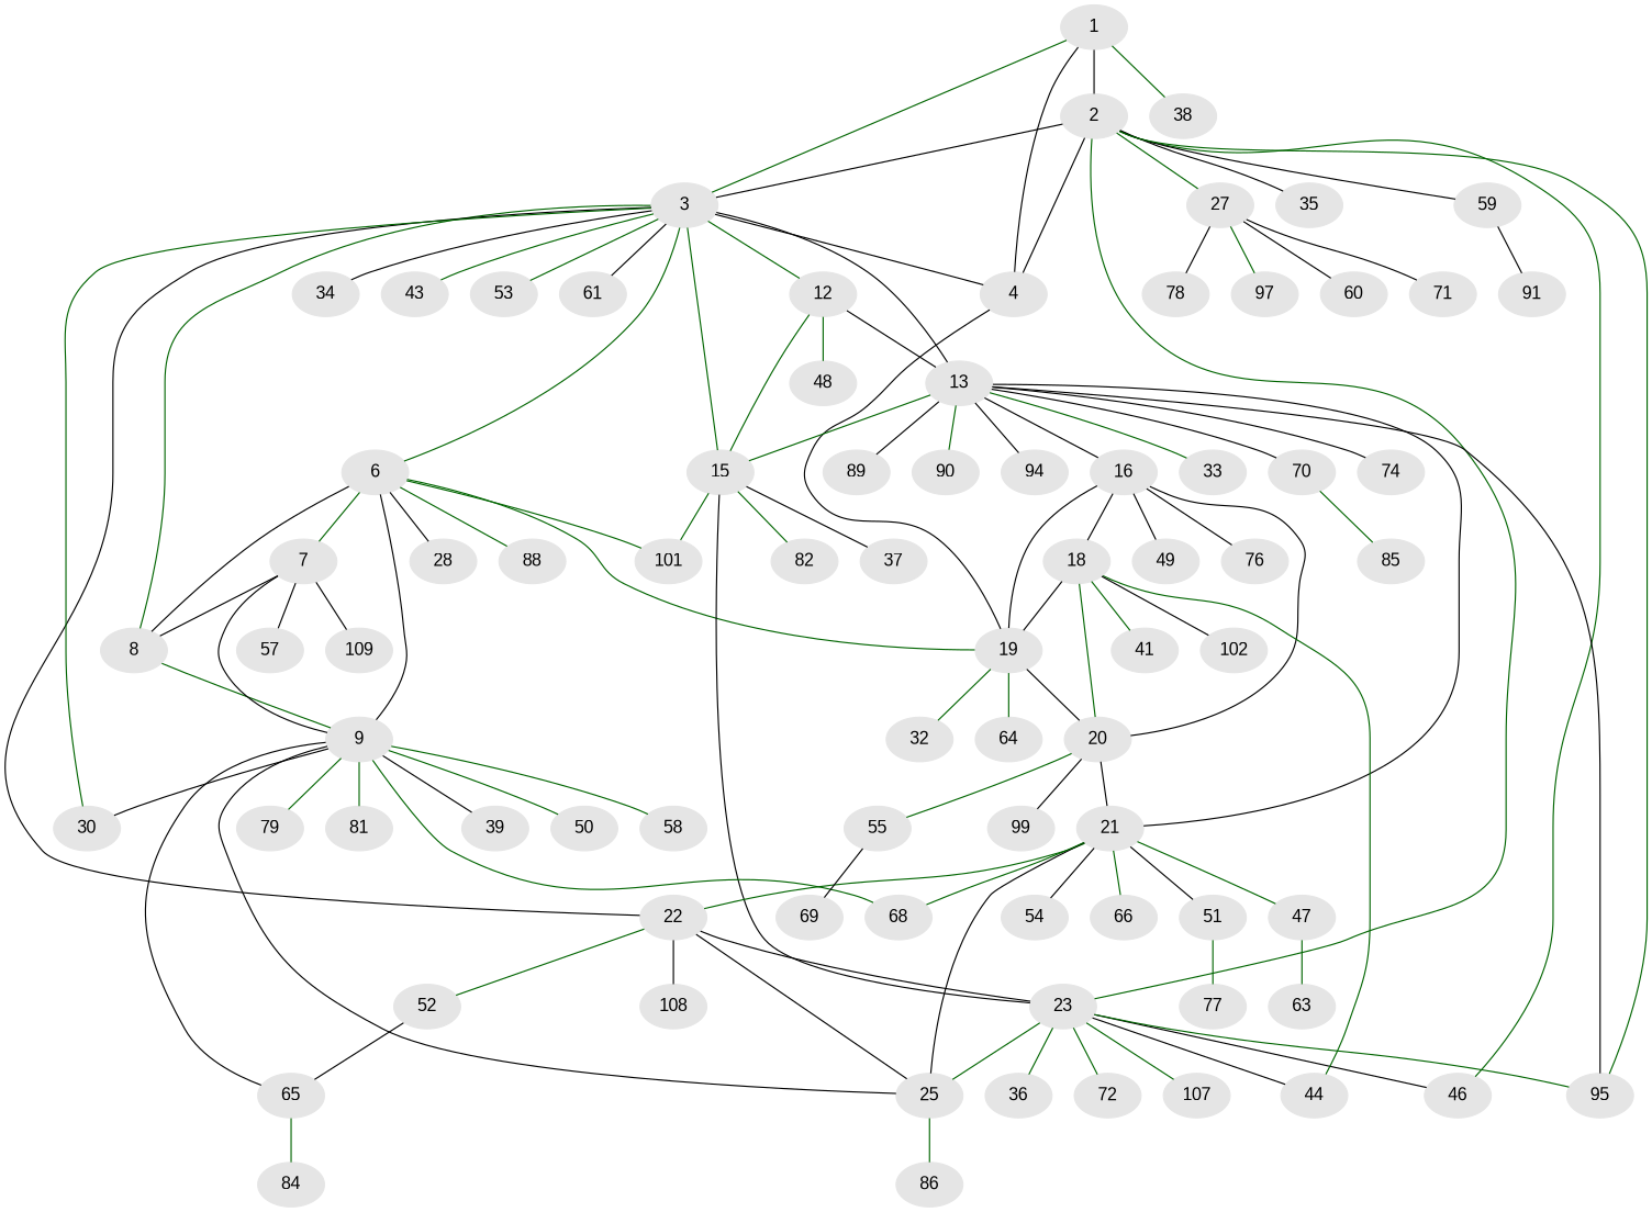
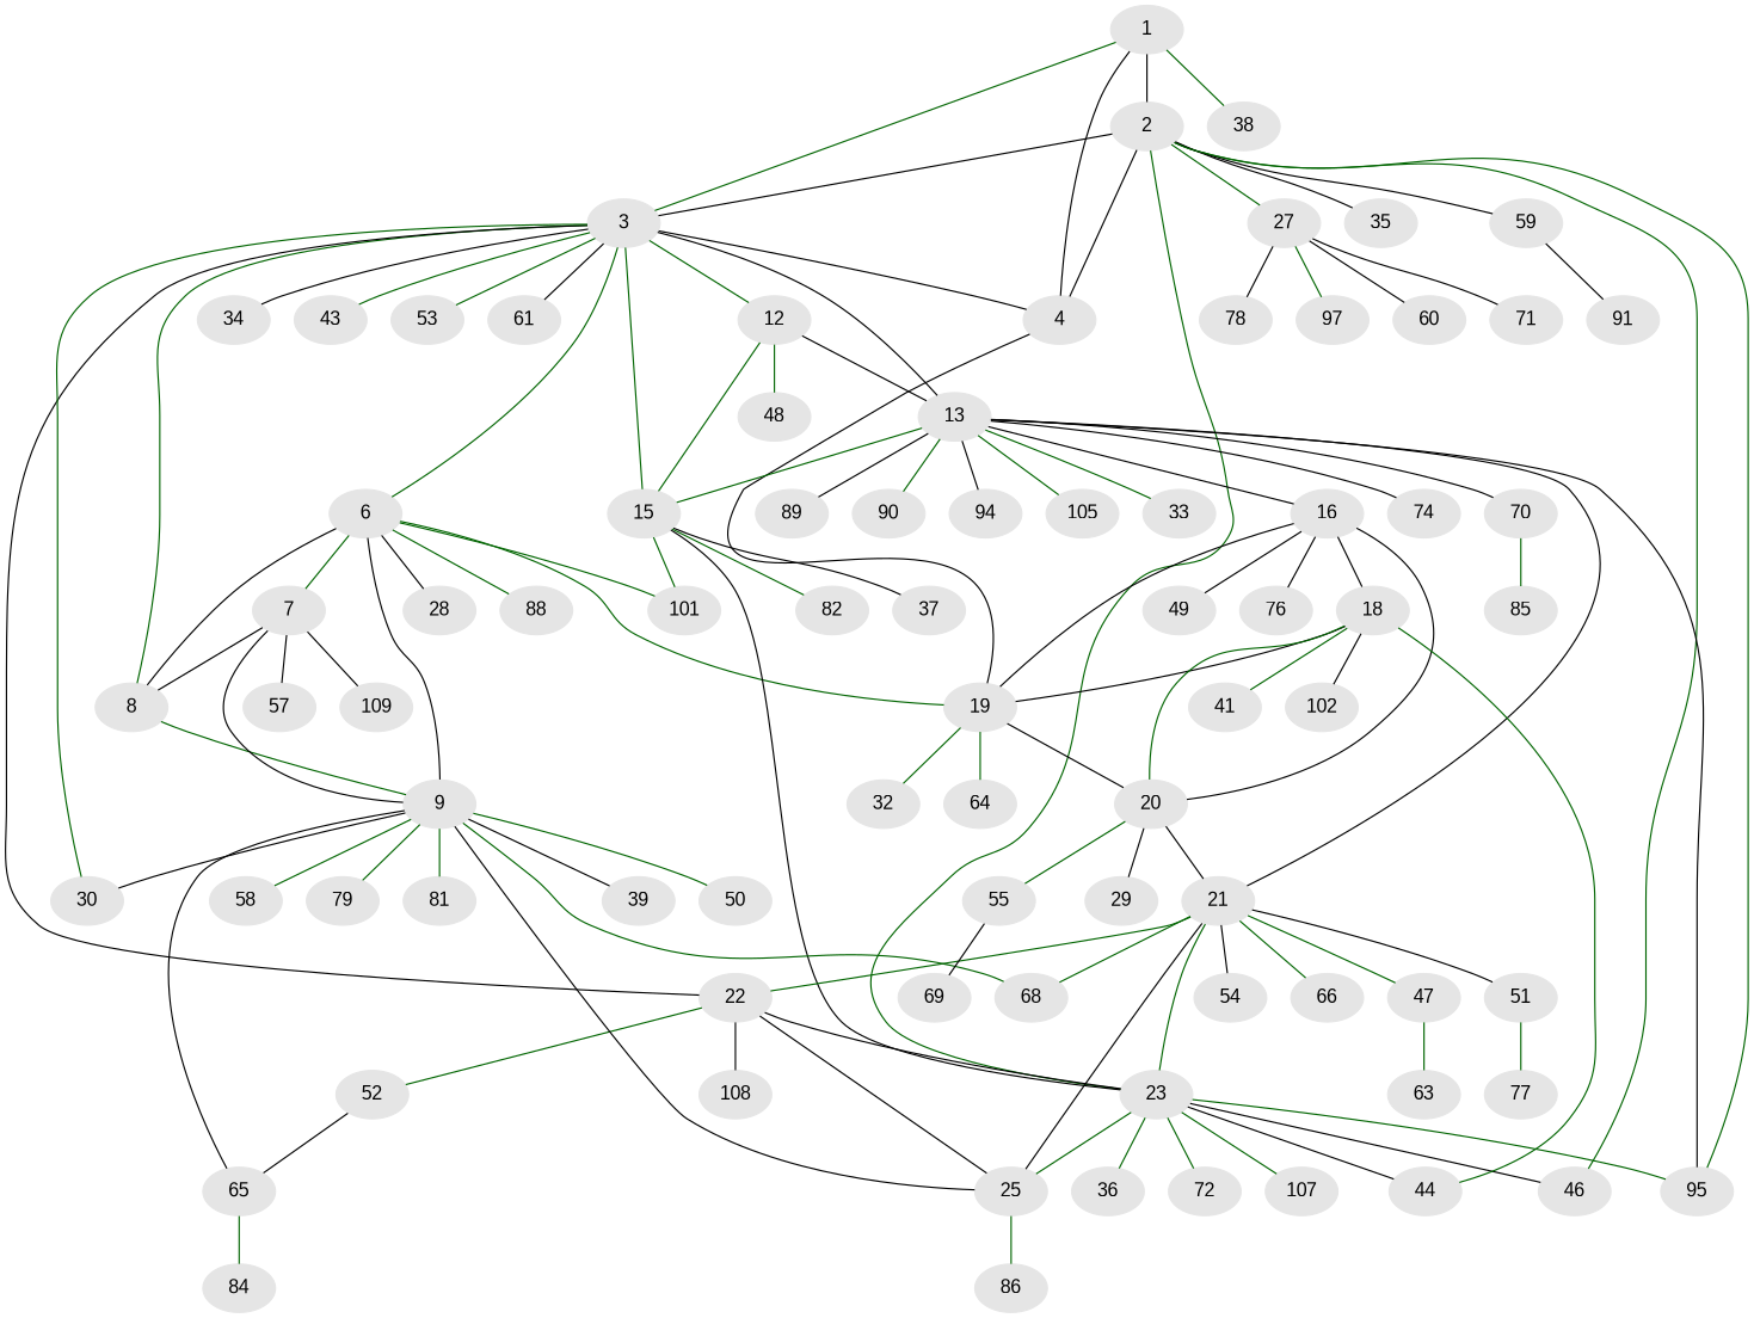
  graph {
    fontname="Liberation Sans"
    node [color=gray90 fontname="Liberation Sans" style=filled]
    edge [color=black fontname="Liberation Sans"]
    1 [super="+31"]
    2 [super="+5"]
    3 [super="+11"]
    4
    38
    23 [super="+24"]
    27 [super="+40"]
    35
    46
    59
    95 [super="+100"]
    6 [super="+10"]
    8 [super="+67"]
    12
    13 [super="+14"]
    15 [super="+56"]
    22 [super="+42"]
    30
    34 [super="+98"]
    43
    53
    61
    19 [super="+103"]
    25 [super="+45"]
    44
    36
    72 [super="+92"]
    107
    60
    71
    78
    97
    91
    7 [super="+106"]
    9 [super="+80"]
    28
    88
    101
    48
    16 [super="+17"]
    21 [super="+87"]
    33
    70
    74
    89
    90
    94
+   105
    37 [super="+99"]
    82
    52
    108
    20 [super="+83"]
    32
    64
    57
    109
    39 [super="+104"]
    50
    58
    65 [super="+96"]
    68
    79
    81
    86
    84
    18 [super="+26"]
    49
    76 [super="+93"]
    47 [super="+62"]
    51
    54
    66
    85
    41
    102
-   29 [label=99]
+   29
    55 [super="+75"]
    69
    63
    77
    1 -- 2 [weight=2]
    1 -- 3 [color=darkgreen]
    1 -- 4
    1 -- 38 [color=darkgreen]
    2 -- 3 [weight=2]
    2 -- 4 [weight=2]
    2 -- 23 [color=darkgreen]
    2 -- 27 [color=darkgreen]
    2 -- 35
    2 -- 46 [color=darkgreen]
    2 -- 59
    2 -- 95 [color=darkgreen]
    3 -- 4
    3 -- 6 [color=darkgreen]
    3 -- 8 [color=darkgreen]
    3 -- 12 [color=darkgreen]
    3 -- 13 [weight=2]
    3 -- 15 [color=darkgreen]
    3 -- 22
    3 -- 30 [color=darkgreen]
    3 -- 34
    3 -- 43 [color=darkgreen]
    3 -- 53 [color=darkgreen]
    3 -- 61
    4 -- 19
    23 -- 46
    23 -- 95 [color=darkgreen]
    23 -- 25 [color=darkgreen weight=2]
    23 -- 44
    23 -- 36 [color=darkgreen]
    23 -- 72 [color=darkgreen]
    23 -- 107 [color=darkgreen]
    27 -- 60
    27 -- 71
    27 -- 78
    27 -- 97 [color=darkgreen]
    59 -- 91
    6 -- 8 [weight=2]
    6 -- 19 [color=darkgreen]
    6 -- 7 [color=darkgreen weight=2]
    6 -- 9 [weight=2]
    6 -- 28
    6 -- 88 [color=darkgreen]
    6 -- 101 [color=darkgreen]
    8 -- 9 [color=darkgreen]
    12 -- 13 [weight=2]
    12 -- 15 [color=darkgreen]
    12 -- 48 [color=darkgreen]
    13 -- 95
    13 -- 15 [color=darkgreen weight=2]
    13 -- 16
    13 -- 21
    13 -- 33 [color=darkgreen]
    13 -- 70
    13 -- 74
    13 -- 89
    13 -- 90 [color=darkgreen]
    13 -- 94
+   13 -- 105 [color=darkgreen]
    15 -- 23
    15 -- 101 [color=darkgreen]
    15 -- 37
    15 -- 82 [color=darkgreen]
    22 -- 23 [weight=2]
    22 -- 25
    22 -- 52 [color=darkgreen]
    22 -- 108
    19 -- 20
    19 -- 32 [color=darkgreen]
    19 -- 64 [color=darkgreen]
    25 -- 86 [color=darkgreen]
    7 -- 8
    7 -- 9
    7 -- 57
    7 -- 109
    9 -- 30
    9 -- 25
    9 -- 39
    9 -- 50 [color=darkgreen]
    9 -- 58 [color=darkgreen]
    9 -- 65
    9 -- 68 [color=darkgreen]
    9 -- 79 [color=darkgreen]
    9 -- 81 [color=darkgreen]
    16 -- 19 [weight=2]
    16 -- 20 [weight=2]
    16 -- 18 [weight=2]
    16 -- 49
    16 -- 76
+   21 -- 23 [color=darkgreen weight=2]
    21 -- 22 [color=darkgreen]
    21 -- 25
    21 -- 68 [color=darkgreen]
    21 -- 47 [color=darkgreen]
    21 -- 51
    21 -- 54
    21 -- 66 [color=darkgreen]
    70 -- 85 [color=darkgreen]
    52 -- 65
    20 -- 21
    20 -- 29
    20 -- 55 [color=darkgreen]
    65 -- 84 [color=darkgreen]
    18 -- 19
    18 -- 44 [color=darkgreen]
    18 -- 20 [color=darkgreen]
    18 -- 41 [color=darkgreen]
    18 -- 102
    47 -- 63 [color=darkgreen]
    51 -- 77 [color=darkgreen]
    55 -- 69
  }
